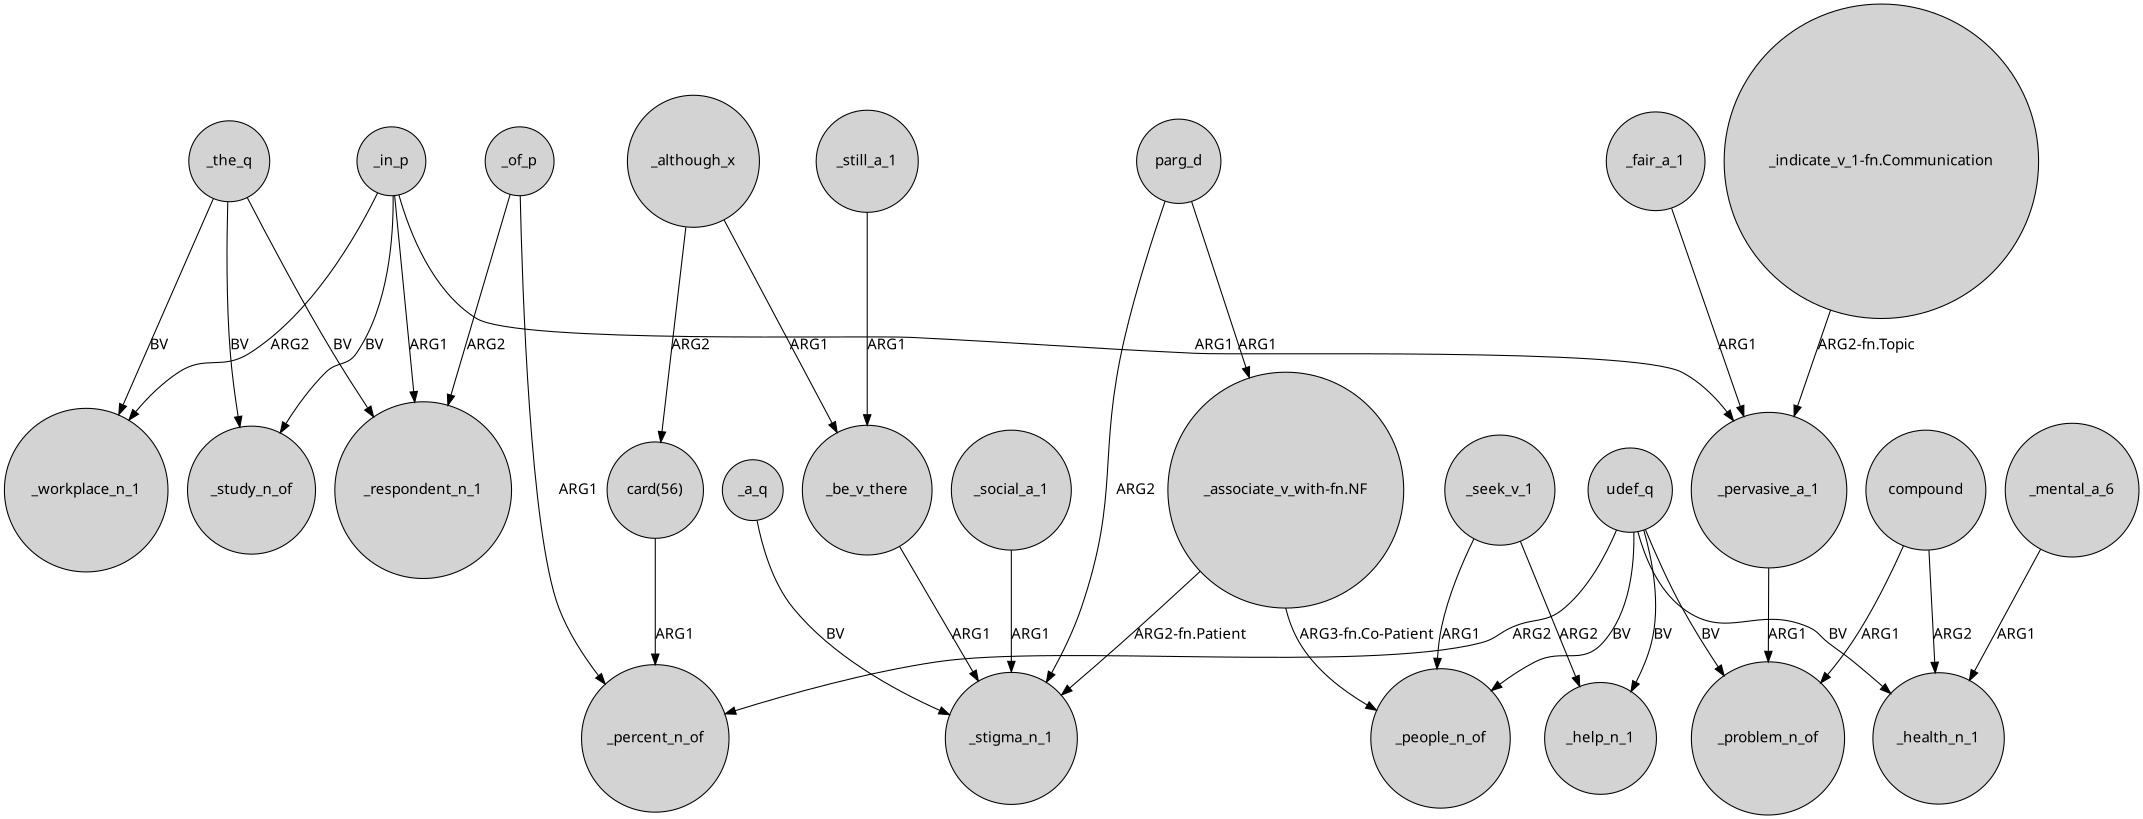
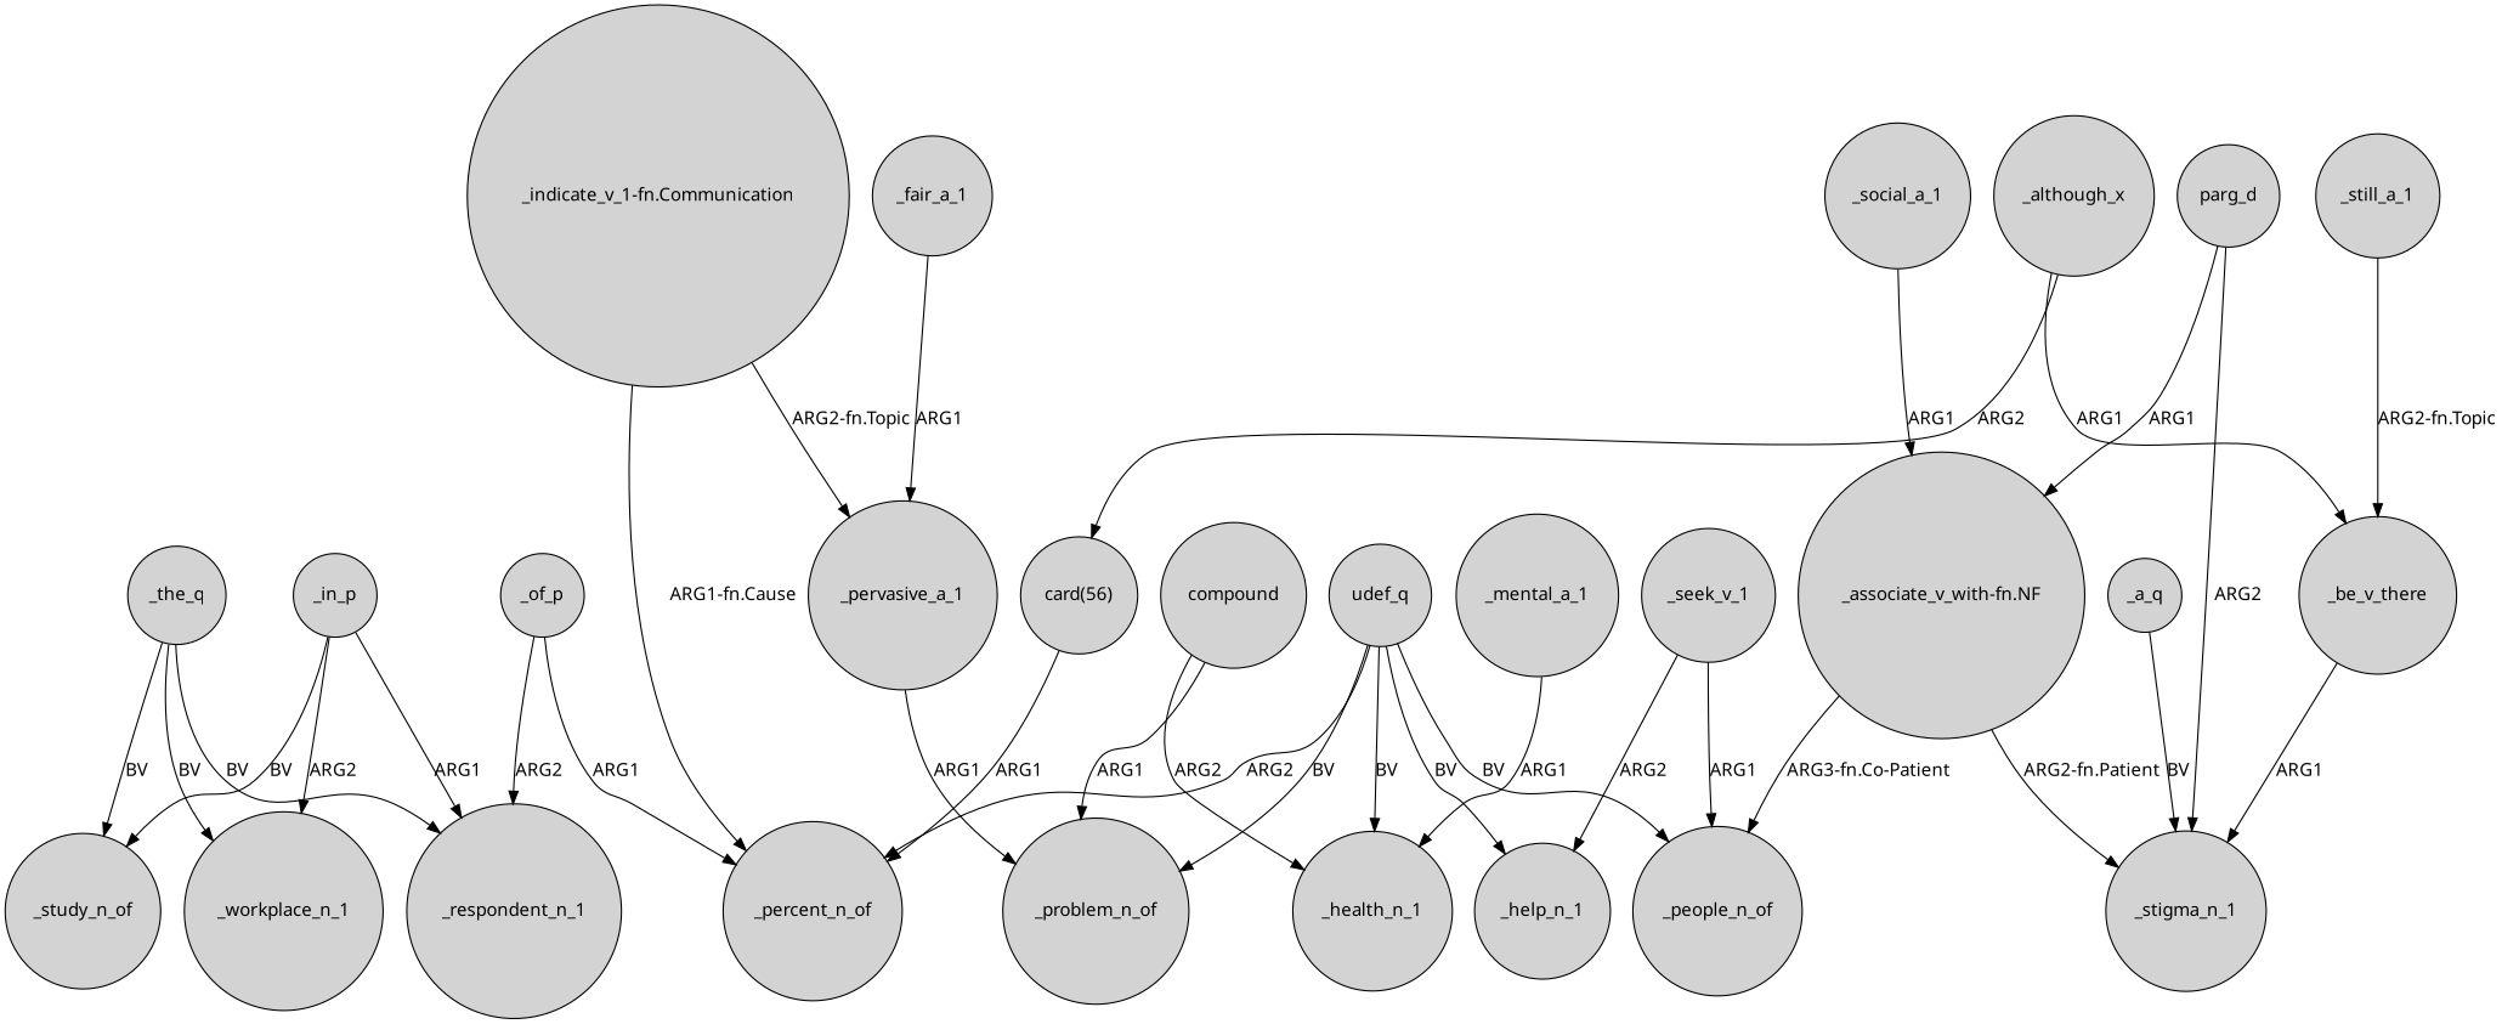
  digraph {
    fontname="Noto Sans"
    node [fontname="Noto Sans" shape=circle style=filled]
    edge [fontname="Noto Sans"]
    _the_q
    _study_n_of
    _respondent_n_1
    _workplace_n_1
    _still_a_1
    _be_v_there
    _stigma_n_1
    _fair_a_1
    _pervasive_a_1
    _problem_n_of
    parg_d
    "_associate_v_with-fn.NF"
    _people_n_of
    _seek_v_1
    _help_n_1
    "_indicate_v_1-fn.Communication"
    _percent_n_of
    _of_p
    _a_q
    _although_x
    "card(56)"
    udef_q
    _health_n_1
-   _mental_a_1 [label=_mental_a_6]
+   _mental_a_1
    _social_a_1
    compound
    _in_p
    _the_q -> _study_n_of [label=BV]
    _the_q -> _respondent_n_1 [label=BV]
    _the_q -> _workplace_n_1 [label=BV]
-   _still_a_1 -> _be_v_there [label=ARG1]
+   _still_a_1 -> _be_v_there [label="ARG2-fn.Topic"]
    _be_v_there -> _stigma_n_1 [label=ARG1]
    _fair_a_1 -> _pervasive_a_1 [label=ARG1]
    _pervasive_a_1 -> _problem_n_of [label=ARG1]
    parg_d -> _stigma_n_1 [label=ARG2]
    parg_d -> "_associate_v_with-fn.NF" [label=ARG1]
    "_associate_v_with-fn.NF" -> _stigma_n_1 [label="ARG2-fn.Patient"]
    "_associate_v_with-fn.NF" -> _people_n_of [label="ARG3-fn.Co-Patient"]
    _seek_v_1 -> _people_n_of [label=ARG1]
    _seek_v_1 -> _help_n_1 [label=ARG2]
    "_indicate_v_1-fn.Communication" -> _pervasive_a_1 [label="ARG2-fn.Topic"]
+   "_indicate_v_1-fn.Communication" -> _percent_n_of [label="ARG1-fn.Cause"]
    _of_p -> _respondent_n_1 [label=ARG2]
    _of_p -> _percent_n_of [label=ARG1]
    _a_q -> _stigma_n_1 [label=BV]
    _although_x -> _be_v_there [label=ARG1]
    _although_x -> "card(56)" [label=ARG2]
    "card(56)" -> _percent_n_of [label=ARG1]
    udef_q -> _problem_n_of [label=BV]
    udef_q -> _people_n_of [label=BV]
    udef_q -> _help_n_1 [label=BV]
    udef_q -> _percent_n_of [label=ARG2]
    udef_q -> _health_n_1 [label=BV]
    _mental_a_1 -> _health_n_1 [label=ARG1]
-   _social_a_1 -> _stigma_n_1 [label=ARG1]
+   _social_a_1 -> "_associate_v_with-fn.NF" [label=ARG1]
    compound -> _problem_n_of [label=ARG1]
    compound -> _health_n_1 [label=ARG2]
    _in_p -> _study_n_of [label=BV]
    _in_p -> _respondent_n_1 [label=ARG1]
    _in_p -> _workplace_n_1 [label=ARG2]
-   _in_p -> _pervasive_a_1 [label=ARG1]
  }
